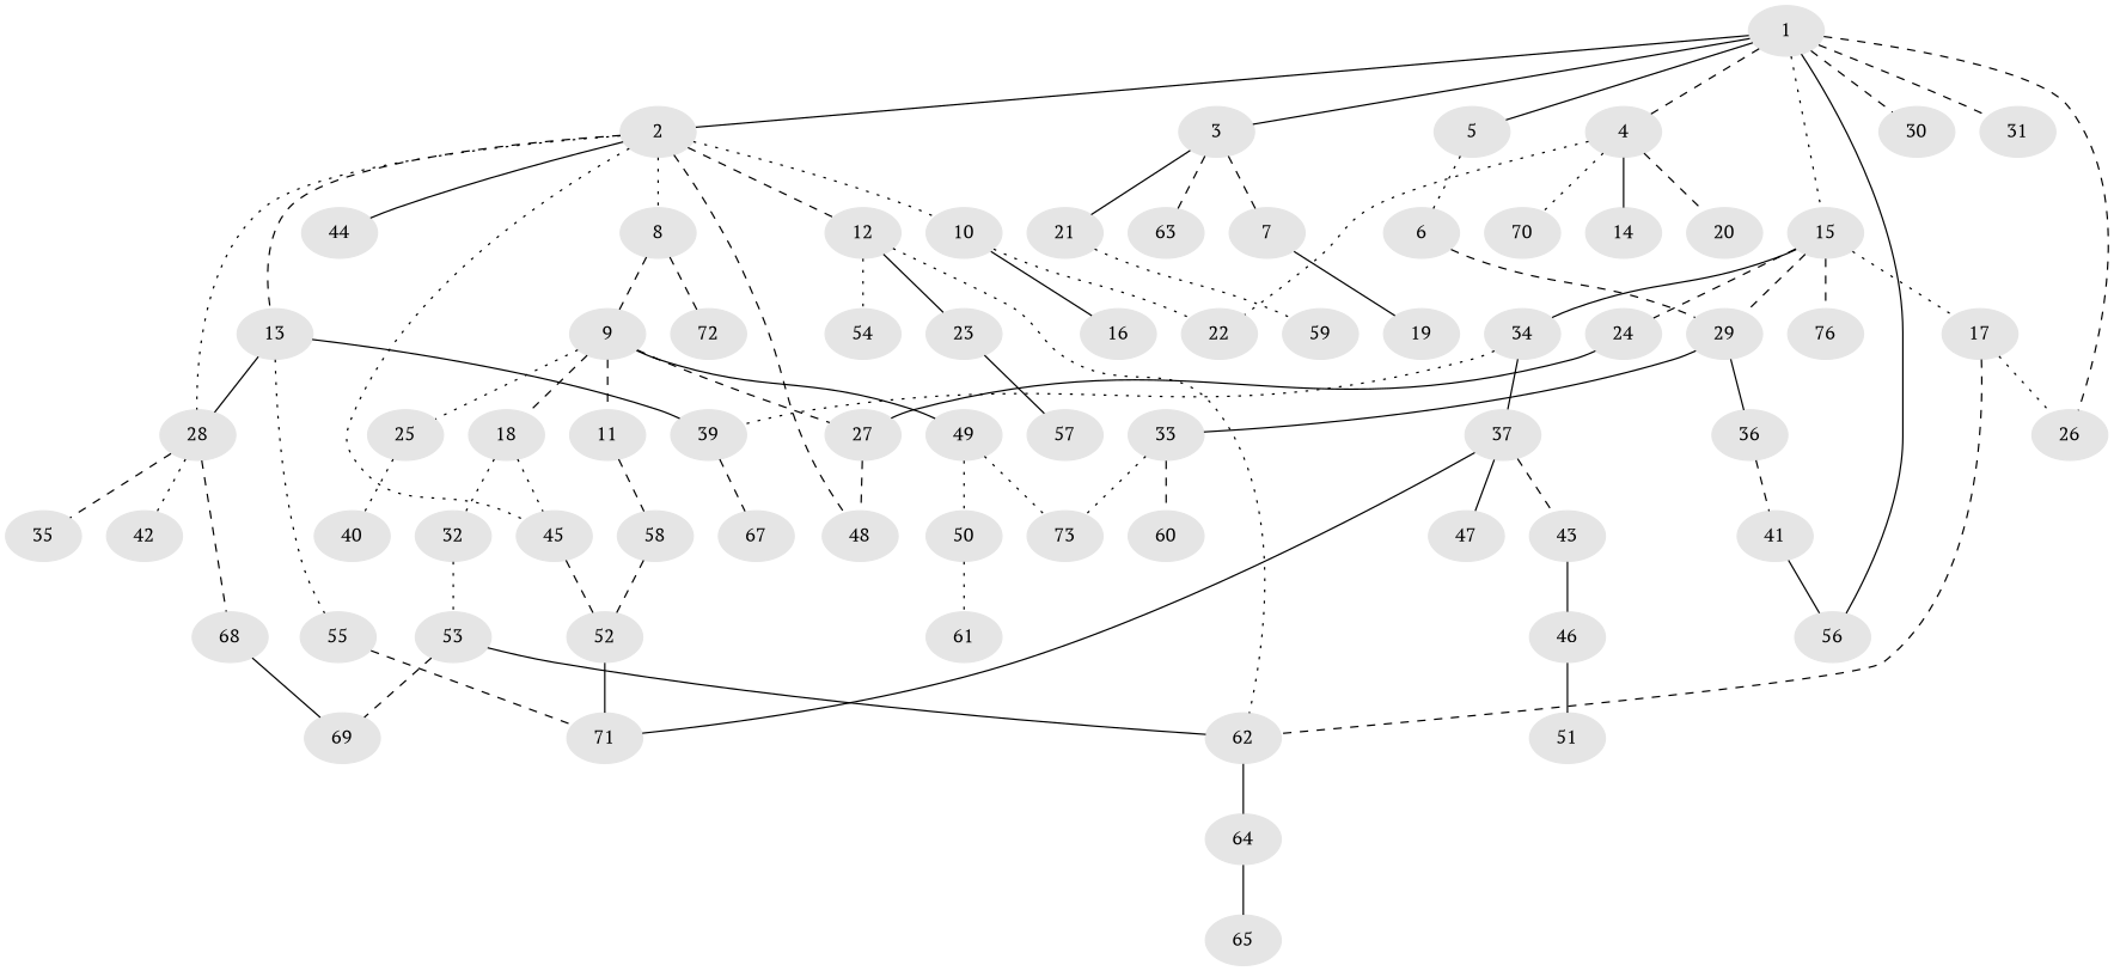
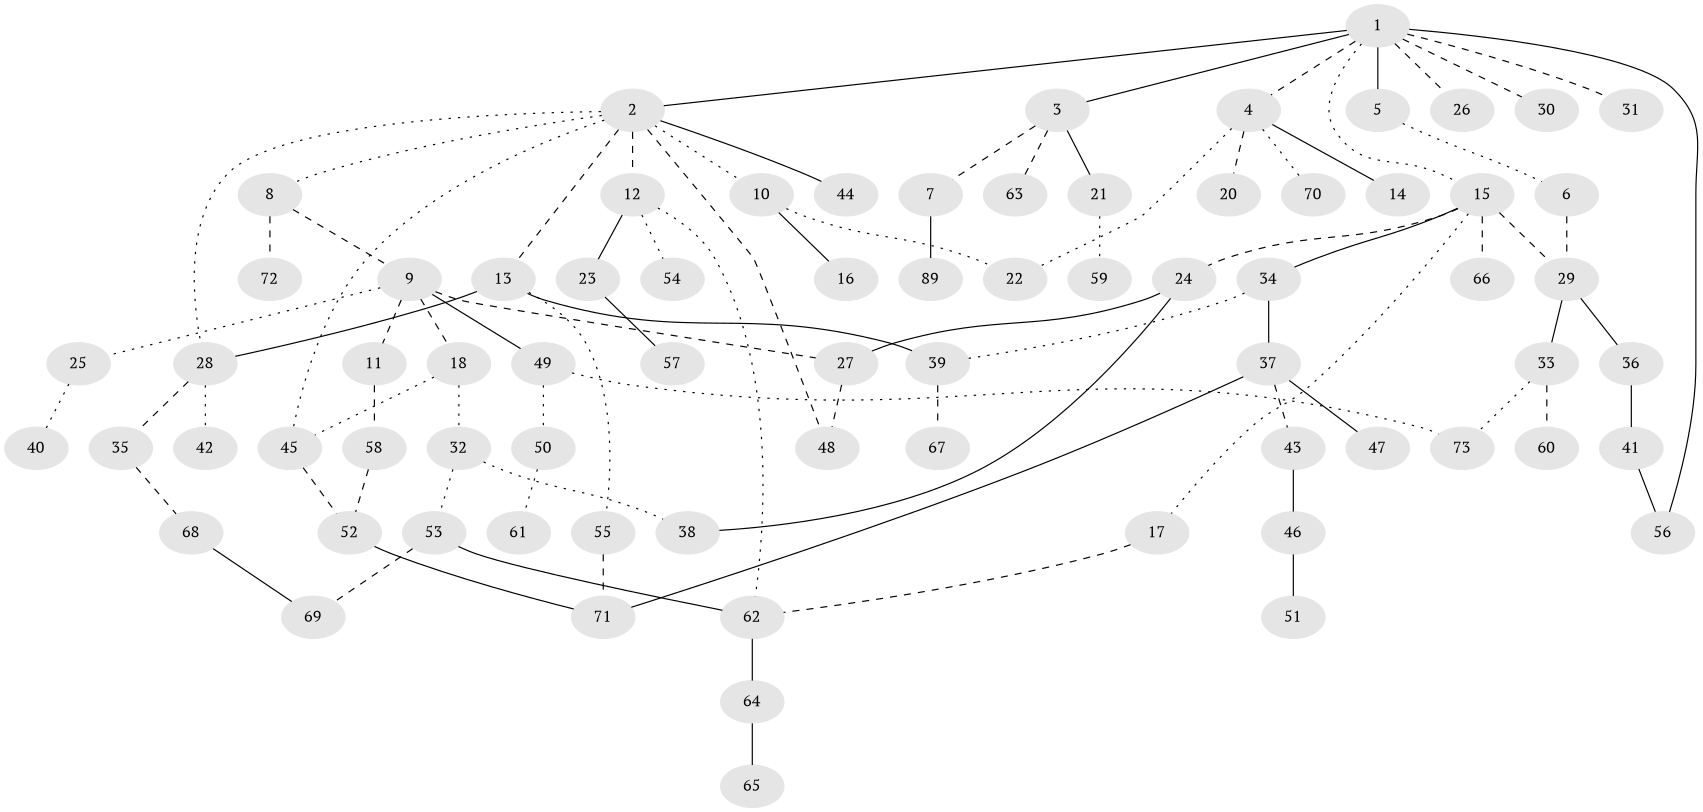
  graph {
    fontname="PT Serif"
    node [color=gray90 fontname="PT Serif" style=filled]
    edge [fontname="PT Serif" style=solid]
    1
    2
    3
    4
    5
    15
    26
    30
    31
    56
    8
    10
    12
    13
    28
    44
    45
    48
    7
    21
    63
    14
    20
    22
    70
    6
    29
    17
    24
    34
-   66 [label=76]
+   66
    9
    72
    16
    23
    54
    62
    39
    55
    35
    42
    68
    52
-   19
+   19 [label=89]
    59
    33
    36
    11
    18
    25
    27
    49
    58
    32
    40
    73
    50
    57
    64
    67
    71
+   38
    37
    53
    65
    69
    60
    41
    43
    47
    46
    51
    61
    1 -- 2
    1 -- 3
    1 -- 4 [style=dashed]
    1 -- 5
    1 -- 15 [style=dotted]
    1 -- 26 [style=dashed]
    1 -- 30 [style=dashed]
    1 -- 31 [style=dashed]
    1 -- 56
    2 -- 8 [style=dotted]
    2 -- 10 [style=dotted]
    2 -- 12 [style=dashed]
    2 -- 13 [style=dashed]
    2 -- 28 [style=dotted]
    2 -- 44
    2 -- 45 [style=dotted]
    2 -- 48 [style=dashed]
    3 -- 7 [style=dashed]
    3 -- 21
    3 -- 63 [style=dashed]
    4 -- 14
    4 -- 20 [style=dashed]
    4 -- 22 [style=dotted]
    4 -- 70 [style=dotted]
    5 -- 6 [style=dotted]
    15 -- 29 [style=dashed]
    15 -- 17 [style=dotted]
    15 -- 24 [style=dashed]
    15 -- 34
    15 -- 66 [style=dashed]
    8 -- 9 [style=dashed]
    8 -- 72 [style=dashed]
    10 -- 22 [style=dotted]
    10 -- 16
    12 -- 23
    12 -- 54 [style=dotted]
    12 -- 62 [style=dotted]
    13 -- 28
    13 -- 39
    13 -- 55 [style=dotted]
    28 -- 35 [style=dashed]
    28 -- 42 [style=dotted]
-   28 -- 68 [style=dashed]
+   35 -- 68 [style=dashed]
    45 -- 52 [style=dashed]
    7 -- 19
    21 -- 59 [style=dotted]
    6 -- 29 [style=dashed]
    29 -- 33
    29 -- 36
-   17 -- 26 [style=dotted]
    17 -- 62 [style=dashed]
    24 -- 27
+   24 -- 38
    34 -- 39 [style=dotted]
    34 -- 37
    9 -- 11 [style=dashed]
    9 -- 18 [style=dashed]
    9 -- 25 [style=dotted]
    9 -- 27 [style=dashed]
    9 -- 49
    23 -- 57
    62 -- 64
    39 -- 67 [style=dashed]
    55 -- 71 [style=dashed]
    68 -- 69
    52 -- 71
    33 -- 73 [style=dotted]
    33 -- 60 [style=dashed]
-   36 -- 41 [style=dashed]
+   36 -- 41
    11 -- 58 [style=dashed]
    18 -- 45 [style=dotted]
    18 -- 32 [style=dotted]
    25 -- 40 [style=dotted]
    27 -- 48 [style=dashed]
    49 -- 73 [style=dotted]
    49 -- 50 [style=dotted]
    58 -- 52 [style=dashed]
+   32 -- 38 [style=dotted]
    32 -- 53 [style=dotted]
    50 -- 61 [style=dotted]
    64 -- 65
    37 -- 71
    37 -- 43 [style=dashed]
    37 -- 47
    53 -- 62
    53 -- 69 [style=dashed]
    41 -- 56
    43 -- 46
    46 -- 51
  }
